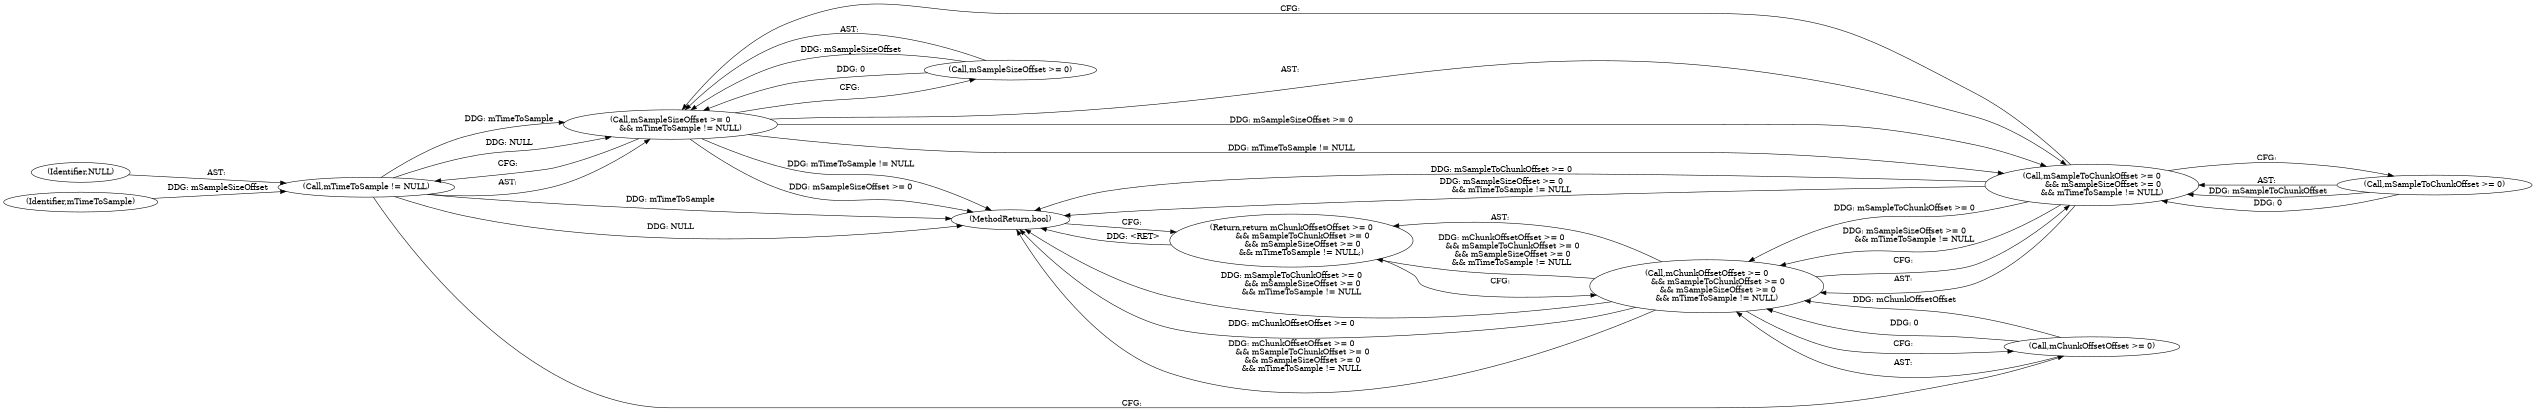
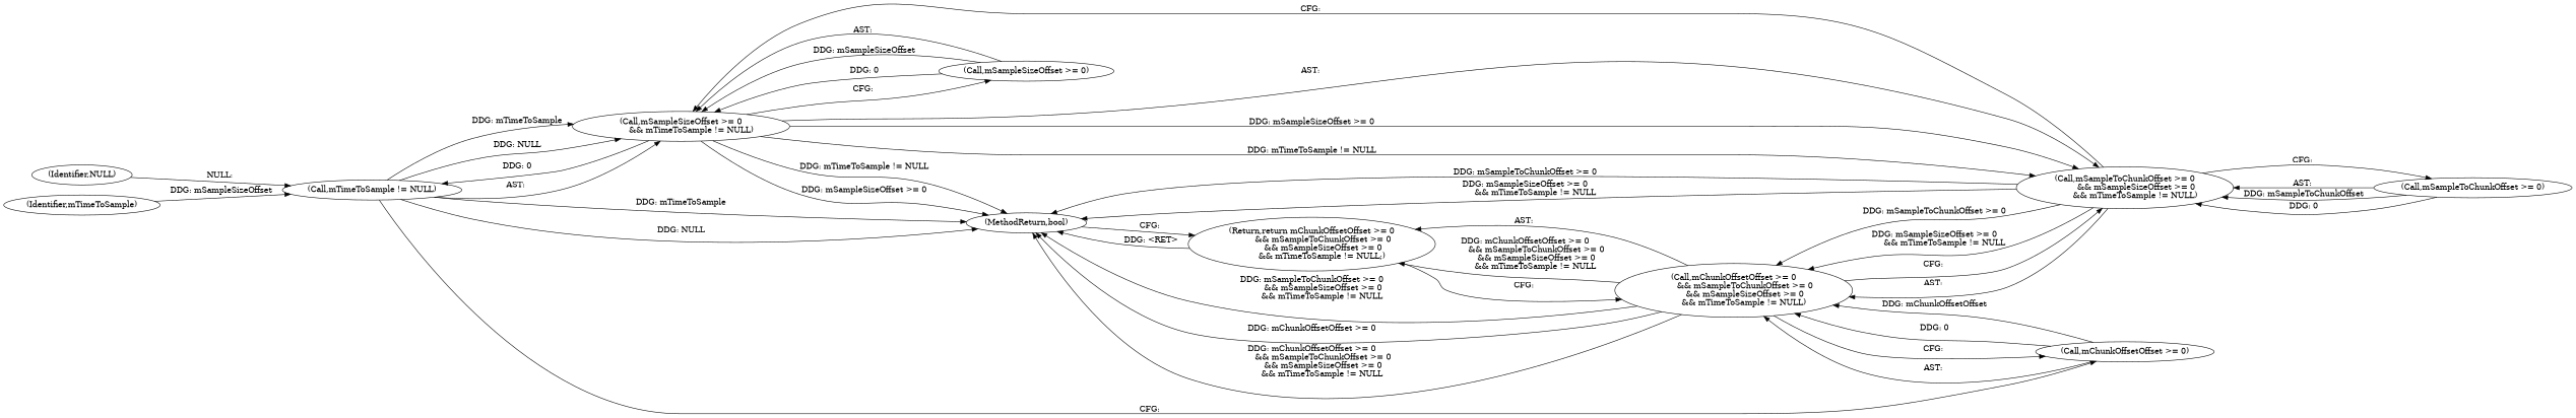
  digraph {
    rankdir=LR
    n1 [label="(Call,mTimeToSample != NULL)"]
    n2 [label="(Call,mSampleSizeOffset >= 0\n        && mTimeToSample != NULL)"]
    n3 [label="(MethodReturn,bool)"]
    n4 [label="(Call,mChunkOffsetOffset >= 0)"]
    n5 [label="(Call,mSampleToChunkOffset >= 0\n         && mSampleSizeOffset >= 0\n        && mTimeToSample != NULL)"]
    n6 [label="(Call,mSampleSizeOffset >= 0)"]
    n7 [label="(Identifier,NULL)"]
    n8 [label="(Return,return mChunkOffsetOffset >= 0\n         && mSampleToChunkOffset >= 0\n         && mSampleSizeOffset >= 0\n        && mTimeToSample != NULL;)"]
    n9 [label="(Call,mChunkOffsetOffset >= 0\n         && mSampleToChunkOffset >= 0\n         && mSampleSizeOffset >= 0\n        && mTimeToSample != NULL)"]
    n10 [label="(Call,mSampleToChunkOffset >= 0)"]
    n11 [label="(Identifier,mTimeToSample)"]
    n1 -> n2 [label="AST: "]
    n1 -> n2 [label="DDG: mTimeToSample"]
    n1 -> n2 [label="DDG: NULL"]
    n1 -> n3 [label="DDG: NULL"]
    n1 -> n3 [label="DDG: mTimeToSample"]
    n1 -> n4 [label="CFG: "]
-   n2 -> n1 [label="CFG: "]
+   n2 -> n1 [label="DDG: 0"]
    n2 -> n3 [label="DDG: mTimeToSample != NULL"]
    n2 -> n3 [label="DDG: mSampleSizeOffset >= 0"]
    n2 -> n5 [label="AST: "]
    n2 -> n5 [label="DDG: mSampleSizeOffset >= 0"]
    n2 -> n5 [label="DDG: mTimeToSample != NULL"]
    n2 -> n6 [label="CFG: "]
    n3 -> n8 [label="CFG: "]
    n4 -> n9 [label="AST: "]
    n4 -> n9 [label="DDG: mChunkOffsetOffset"]
    n4 -> n9 [label="DDG: 0"]
    n5 -> n2 [label="CFG: "]
    n5 -> n3 [label="DDG: mSampleToChunkOffset >= 0"]
    n5 -> n3 [label="DDG: mSampleSizeOffset >= 0\n        && mTimeToSample != NULL"]
    n5 -> n9 [label="AST: "]
    n5 -> n9 [label="DDG: mSampleToChunkOffset >= 0"]
    n5 -> n9 [label="DDG: mSampleSizeOffset >= 0\n        && mTimeToSample != NULL"]
    n5 -> n10 [label="CFG: "]
    n6 -> n2 [label="AST: "]
    n6 -> n2 [label="DDG: mSampleSizeOffset"]
    n6 -> n2 [label="DDG: 0"]
-   n7 -> n1 [label="AST: "]
+   n7 -> n1 [label="NULL: "]
    n8 -> n3 [label="DDG: <RET>"]
    n8 -> n9 [label="CFG: "]
    n9 -> n3 [label="DDG: mSampleToChunkOffset >= 0\n         && mSampleSizeOffset >= 0\n        && mTimeToSample != NULL"]
    n9 -> n3 [label="DDG: mChunkOffsetOffset >= 0"]
    n9 -> n3 [label="DDG: mChunkOffsetOffset >= 0\n         && mSampleToChunkOffset >= 0\n         && mSampleSizeOffset >= 0\n        && mTimeToSample != NULL"]
    n9 -> n4 [label="CFG: "]
    n9 -> n5 [label="CFG: "]
    n9 -> n8 [label="AST: "]
    n9 -> n8 [label="DDG: mChunkOffsetOffset >= 0\n         && mSampleToChunkOffset >= 0\n         && mSampleSizeOffset >= 0\n        && mTimeToSample != NULL"]
    n10 -> n5 [label="AST: "]
    n10 -> n5 [label="DDG: mSampleToChunkOffset"]
    n10 -> n5 [label="DDG: 0"]
    n11 -> n1 [label="DDG: mSampleSizeOffset"]
  }
